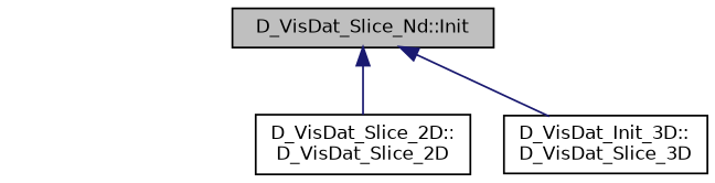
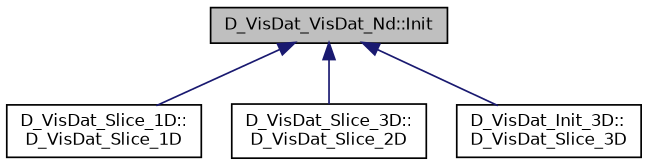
  digraph {
    rankdir=TB
    node [color=black fillcolor=white fontname=Helvetica fontsize=10 shape=record style=filled]
    edge [color=midnightblue dir=back fontname=Helvetica fontsize=10 labelfontname=Helvetica labelfontsize=10 style=solid]
-   n1 [fillcolor=grey75 fontcolor=black height=0.2 label="D_VisDat_Slice_Nd::Init" width=0.4]
-   n3 [height=0.2 label="D_VisDat_Slice_2D::\lD_VisDat_Slice_2D" width=0.4]
+   n1 [fillcolor=grey75 fontcolor=black height=0.2 label="D_VisDat_VisDat_Nd::Init" width=0.4]
+   n2 [height=0.2 label="D_VisDat_Slice_1D::\lD_VisDat_Slice_1D" width=0.4]
+   n3 [height=0.2 label="D_VisDat_Slice_3D::\lD_VisDat_Slice_2D" width=0.4]
    n4 [height=0.2 label="D_VisDat_Init_3D::\lD_VisDat_Slice_3D" width=0.4]
+   n1 -> n2
    n1 -> n3
    n1 -> n4
  }
